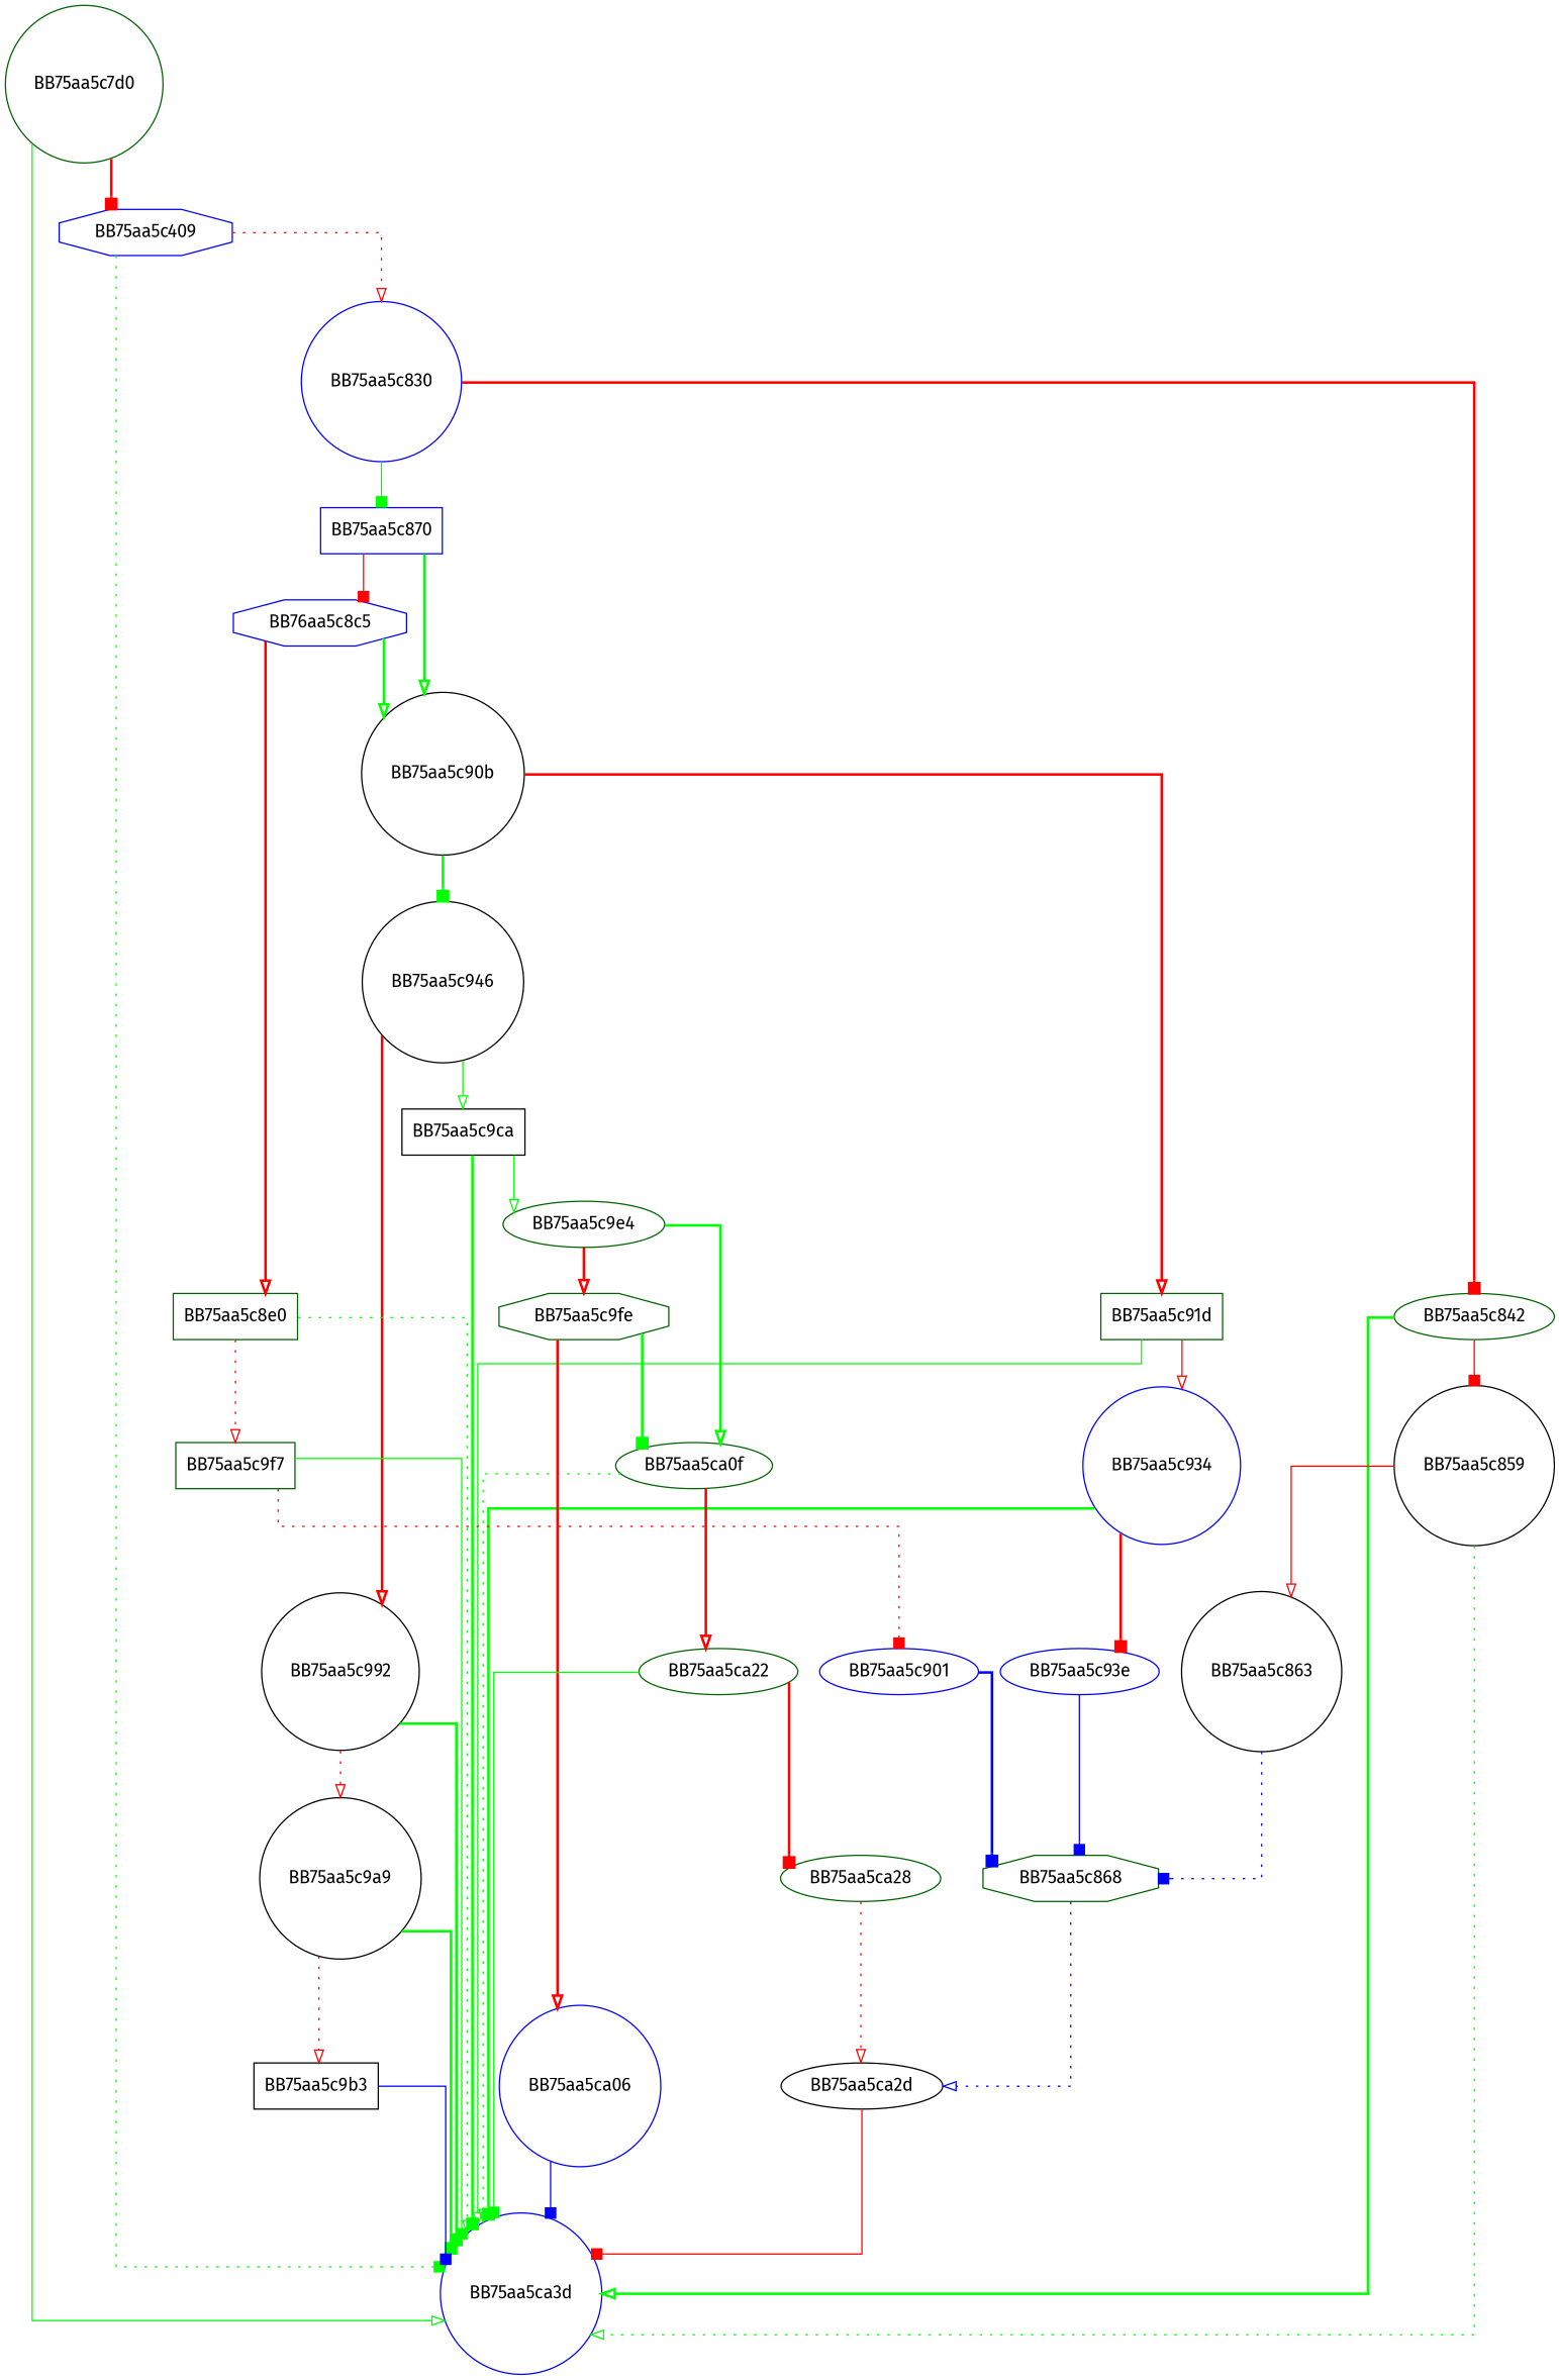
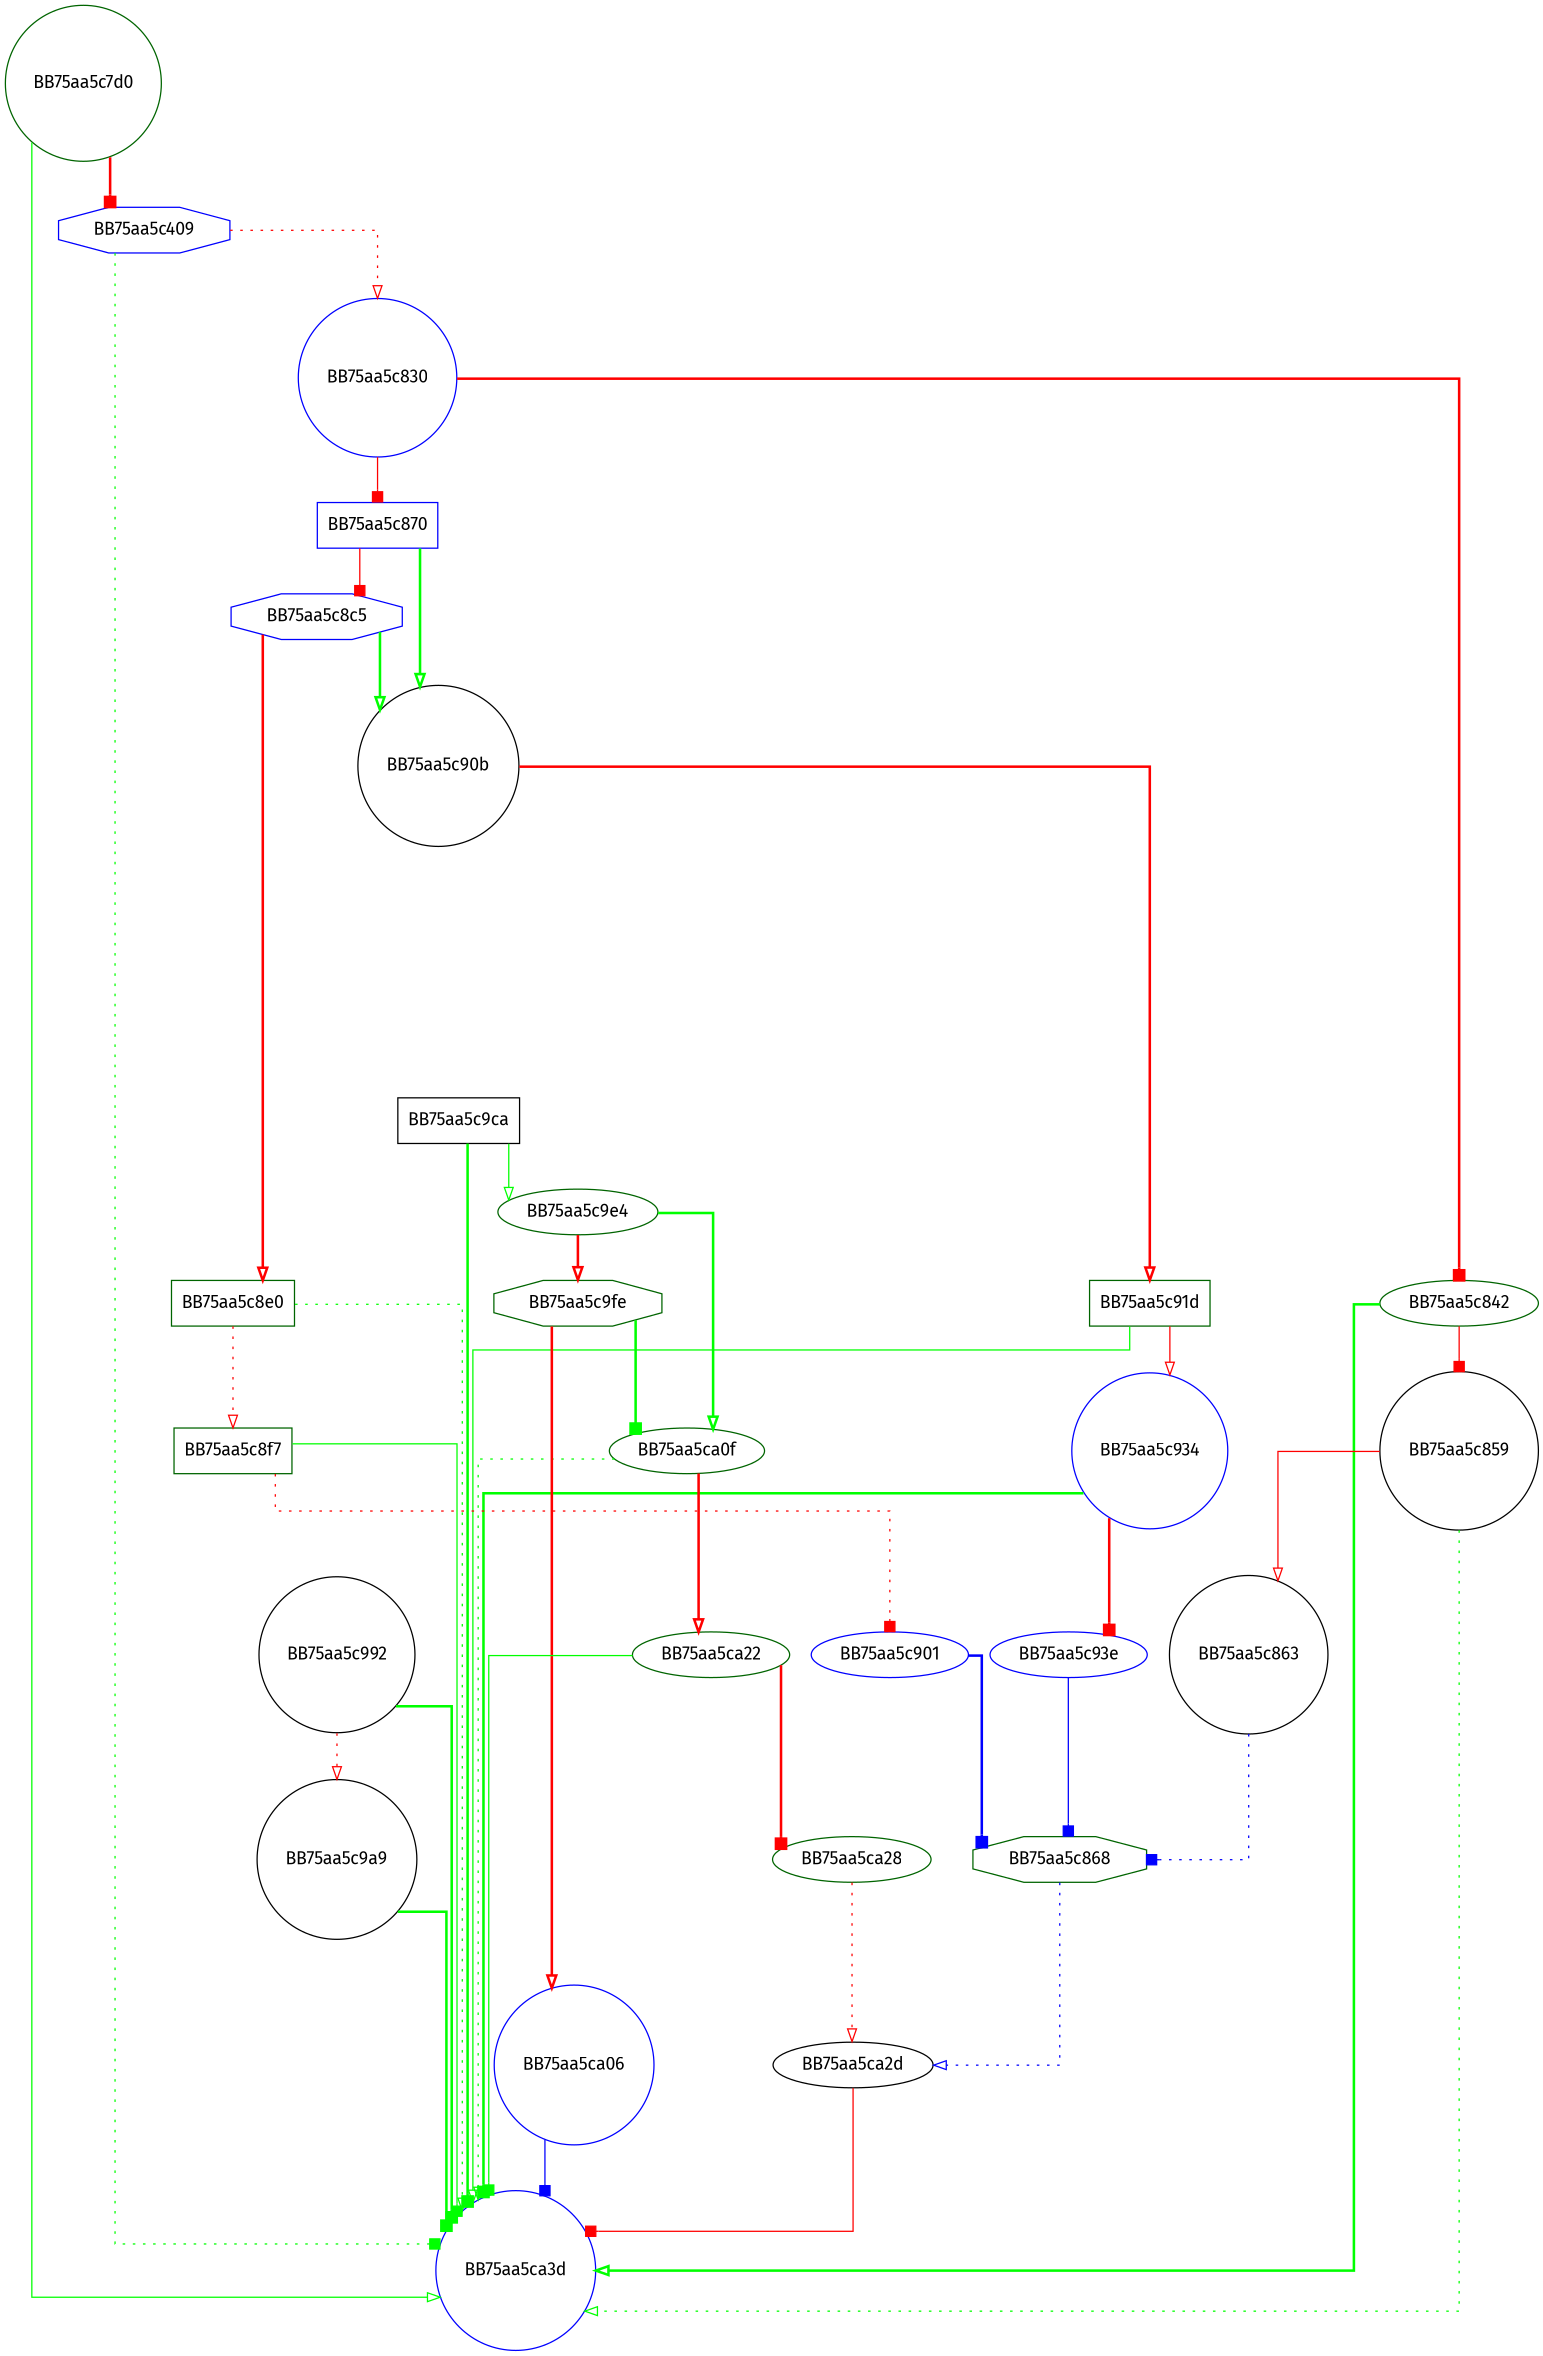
  digraph {
    fontname="Fira Sans"
    splines=ortho
    node [color=darkgreen fontname="Fira Sans" shape=circle]
    edge [arrowhead=onormal color=green fontname="Fira Sans" style=bold]
    BB75aa5ca3d [color=blue]
    BB75aa5c7d0
    n3 [color=blue label=BB75aa5c409 shape=octagon]
    BB75aa5c830 [color=blue]
    BB75aa5c870 [color=blue shape=box]
    BB75aa5c842 [shape=ellipse]
    BB75aa5c90b [color=black]
-   BB75aa5c8c5 [color=blue shape=octagon label=BB76aa5c8c5]
+   BB75aa5c8c5 [color=blue shape=octagon]
    BB75aa5c859 [color=black]
-   BB75aa5c946 [color=black]
    BB75aa5c91d [shape=box]
    BB75aa5c8e0 [shape=box]
    BB75aa5c863 [color=black]
    BB75aa5c868 [shape=octagon]
    BB75aa5ca2d [color=black shape=ellipse]
    BB75aa5c9ca [color=black shape=box]
    BB75aa5c992 [color=black]
    BB75aa5c934 [color=blue]
-   BB75aa5c8f7 [shape=box label=BB75aa5c9f7]
+   BB75aa5c8f7 [shape=box]
    BB75aa5c901 [color=blue shape=ellipse]
    BB75aa5c9e4 [shape=ellipse]
    BB75aa5c9a9 [color=black]
    BB75aa5c93e [color=blue shape=ellipse]
    BB75aa5ca0f [shape=ellipse]
    BB75aa5c9fe [shape=octagon]
-   BB75aa5c9b3 [color=black shape=box]
    BB75aa5ca22 [shape=ellipse]
    BB75aa5ca06 [color=blue]
    BB75aa5ca28 [shape=ellipse]
    BB75aa5c7d0 -> BB75aa5ca3d [style=solid]
    BB75aa5c7d0 -> n3 [arrowhead=box color=red]
    n3 -> BB75aa5ca3d [arrowhead=box style=dotted]
    n3 -> BB75aa5c830 [color=red style=dotted]
-   BB75aa5c830 -> BB75aa5c870 [arrowhead=box style=solid]
+   BB75aa5c830 -> BB75aa5c870 [arrowhead=box color=red style=solid]
    BB75aa5c830 -> BB75aa5c842 [arrowhead=box color=red]
    BB75aa5c870 -> BB75aa5c90b
    BB75aa5c870 -> BB75aa5c8c5 [arrowhead=box color=red style=solid]
    BB75aa5c842 -> BB75aa5ca3d
    BB75aa5c842 -> BB75aa5c859 [arrowhead=box color=red style=solid]
-   BB75aa5c90b -> BB75aa5c946 [arrowhead=box]
    BB75aa5c90b -> BB75aa5c91d [color=red]
    BB75aa5c8c5 -> BB75aa5c90b
    BB75aa5c8c5 -> BB75aa5c8e0 [color=red]
    BB75aa5c859 -> BB75aa5ca3d [style=dotted]
    BB75aa5c859 -> BB75aa5c863 [color=red style=solid]
-   BB75aa5c946 -> BB75aa5c9ca [style=solid]
-   BB75aa5c946 -> BB75aa5c992 [color=red]
    BB75aa5c91d -> BB75aa5ca3d [style=solid]
    BB75aa5c91d -> BB75aa5c934 [color=red style=solid]
    BB75aa5c8e0 -> BB75aa5ca3d [style=dotted]
    BB75aa5c8e0 -> BB75aa5c8f7 [color=red style=dotted]
    BB75aa5c863 -> BB75aa5c868 [arrowhead=box color=blue style=dotted]
    BB75aa5c868 -> BB75aa5ca2d [color=blue style=dotted]
    BB75aa5ca2d -> BB75aa5ca3d [arrowhead=box color=red style=solid]
    BB75aa5c9ca -> BB75aa5ca3d [arrowhead=box]
    BB75aa5c9ca -> BB75aa5c9e4 [style=solid]
    BB75aa5c992 -> BB75aa5ca3d [arrowhead=box]
    BB75aa5c992 -> BB75aa5c9a9 [color=red style=dotted]
    BB75aa5c934 -> BB75aa5ca3d [arrowhead=box]
    BB75aa5c934 -> BB75aa5c93e [arrowhead=box color=red]
    BB75aa5c8f7 -> BB75aa5ca3d [arrowhead=box style=solid]
    BB75aa5c8f7 -> BB75aa5c901 [arrowhead=box color=red style=dotted]
    BB75aa5c901 -> BB75aa5c868 [arrowhead=box color=blue]
    BB75aa5c9e4 -> BB75aa5ca0f
    BB75aa5c9e4 -> BB75aa5c9fe [color=red]
    BB75aa5c9a9 -> BB75aa5ca3d [arrowhead=box]
-   BB75aa5c9a9 -> BB75aa5c9b3 [color=red style=dotted]
    BB75aa5c93e -> BB75aa5c868 [arrowhead=box color=blue style=solid]
    BB75aa5ca0f -> BB75aa5ca3d [style=dotted]
    BB75aa5ca0f -> BB75aa5ca22 [color=red]
    BB75aa5c9fe -> BB75aa5ca0f [arrowhead=box]
    BB75aa5c9fe -> BB75aa5ca06 [color=red]
-   BB75aa5c9b3 -> BB75aa5ca3d [arrowhead=box color=blue style=solid]
    BB75aa5ca22 -> BB75aa5ca3d [arrowhead=box style=solid]
    BB75aa5ca22 -> BB75aa5ca28 [arrowhead=box color=red]
    BB75aa5ca06 -> BB75aa5ca3d [arrowhead=box color=blue style=solid]
    BB75aa5ca28 -> BB75aa5ca2d [color=red style=dotted]
  }
